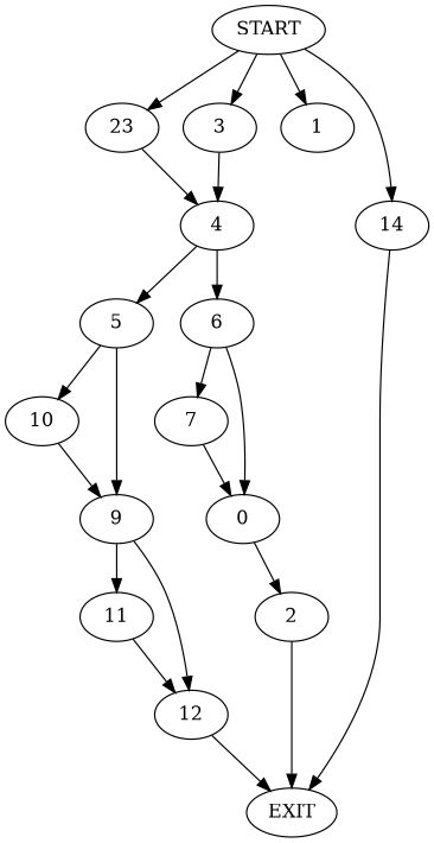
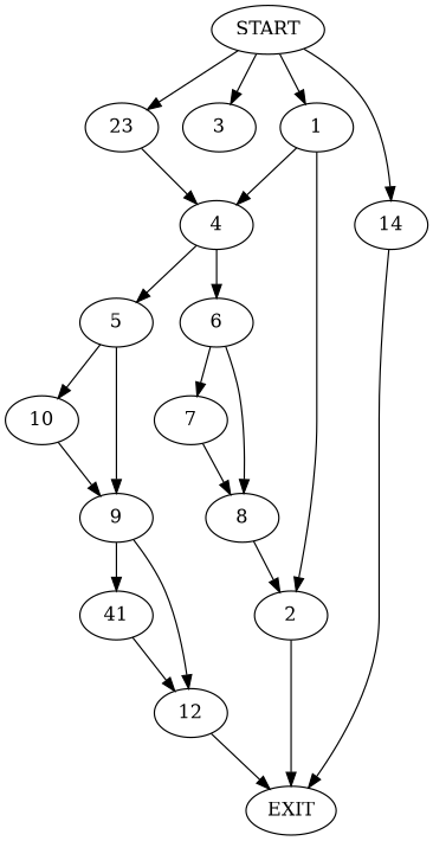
  digraph {
    n1 [label=START]
    1
    3
    n4 [label=23]
    14
    2
    4
    n8 [label=EXIT]
    5
    6
    9
    10
    7
-   8 [label=0]
-   11
+   8
+   11 [label=41]
    12
    n1 -> 1
    n1 -> 3
    n1 -> n4
    n1 -> 14
-   3 -> 4
+   1 -> 2
+   1 -> 4
    n4 -> 4
    14 -> n8
    2 -> n8
    4 -> 5
    4 -> 6
    5 -> 9
    5 -> 10
    6 -> 7
    6 -> 8
    9 -> 11
    9 -> 12
    10 -> 9
    7 -> 8
    8 -> 2
    11 -> 12
    12 -> n8
  }
